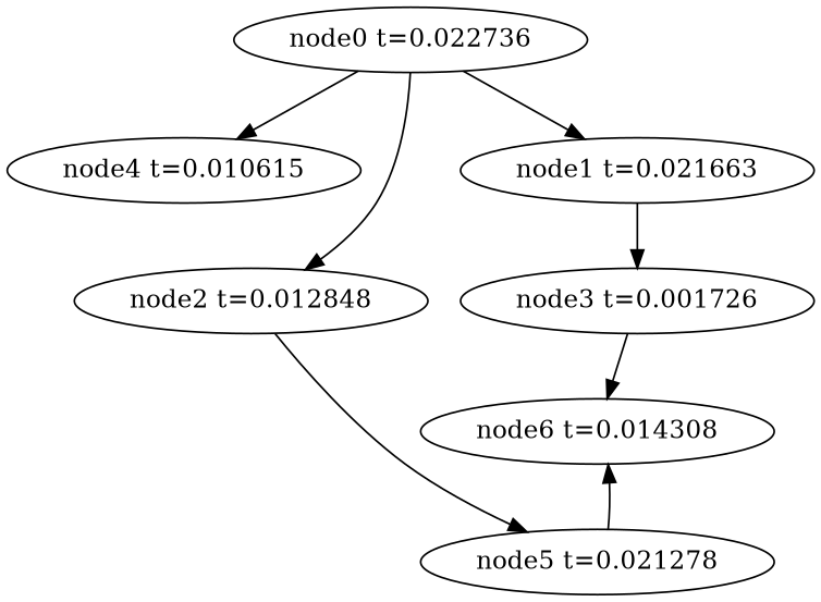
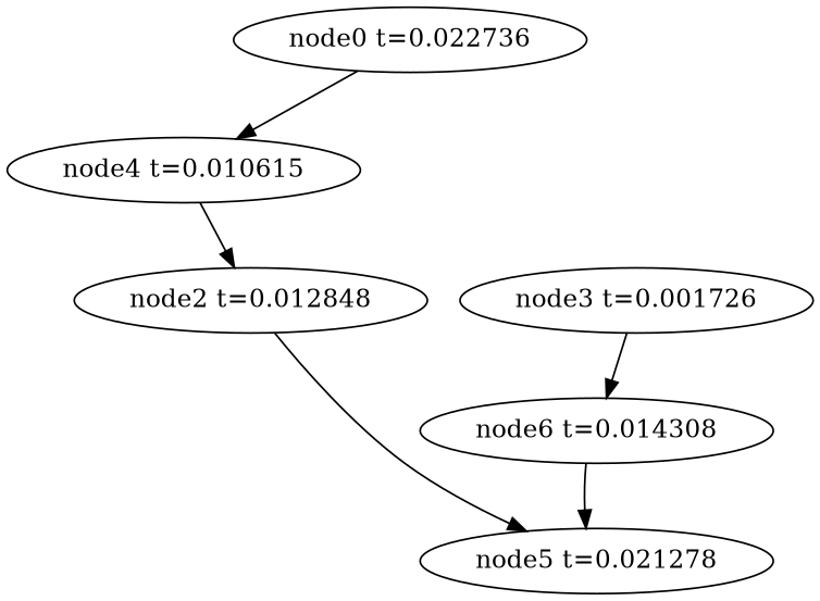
  digraph {
    n1 [label="node6 t=0.014308"]
    n2 [label="node5 t=0.021278"]
    n3 [label="node4 t=0.010615"]
    n4 [label="node3 t=0.001726"]
    n5 [label="node2 t=0.012848"]
-   n6 [label="node1 t=0.021663"]
    n7 [label="node0 t=0.022736"]
-   n2 -> n1
+   n1 -> n2
    n4 -> n1
    n5 -> n2
-   n6 -> n4
    n7 -> n3
-   n7 -> n5
-   n7 -> n6
+   n3 -> n5
  }
